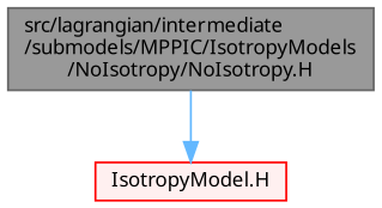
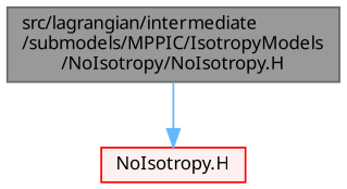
  digraph {
    fontname="Noto Sans"
    node [fontname="Noto Sans" fontsize=10 shape=box style=filled]
    n1 [color=gray40 fillcolor=grey60 fontcolor=black height=0.2 label="src/lagrangian/intermediate\l/submodels/MPPIC/IsotropyModels\l/NoIsotropy/NoIsotropy.H" width=0.4]
-   n2 [color=red fillcolor="#FFF0F0" height=0.2 label="IsotropyModel.H" width=0.4]
+   n2 [color=red fillcolor="#FFF0F0" height=0.2 label="NoIsotropy.H" width=0.4]
    n1 -> n2 [color=steelblue1 fontname="Noto Sans" fontsize=10 labelfontname=Helvetica labelfontsize=10 style=solid]
  }
